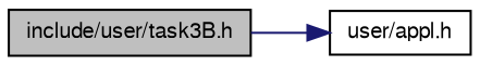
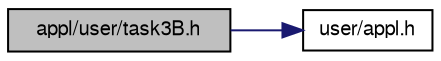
  digraph {
    rankdir=LR
    node [color=black fontname=FreeSans fontsize=10 shape=record]
-   n1 [fillcolor=grey75 fontcolor=black height=0.2 label="include/user/task3B.h" style=filled width=0.4]
+   n1 [fillcolor=grey75 fontcolor=black height=0.2 label="appl/user/task3B.h" style=filled width=0.4]
    n2 [height=0.2 label="user/appl.h" width=0.4]
    n1 -> n2 [color=midnightblue fontname=FreeSans fontsize=10 labelfontname=FreeSans labelfontsize=10 style=solid]
  }
